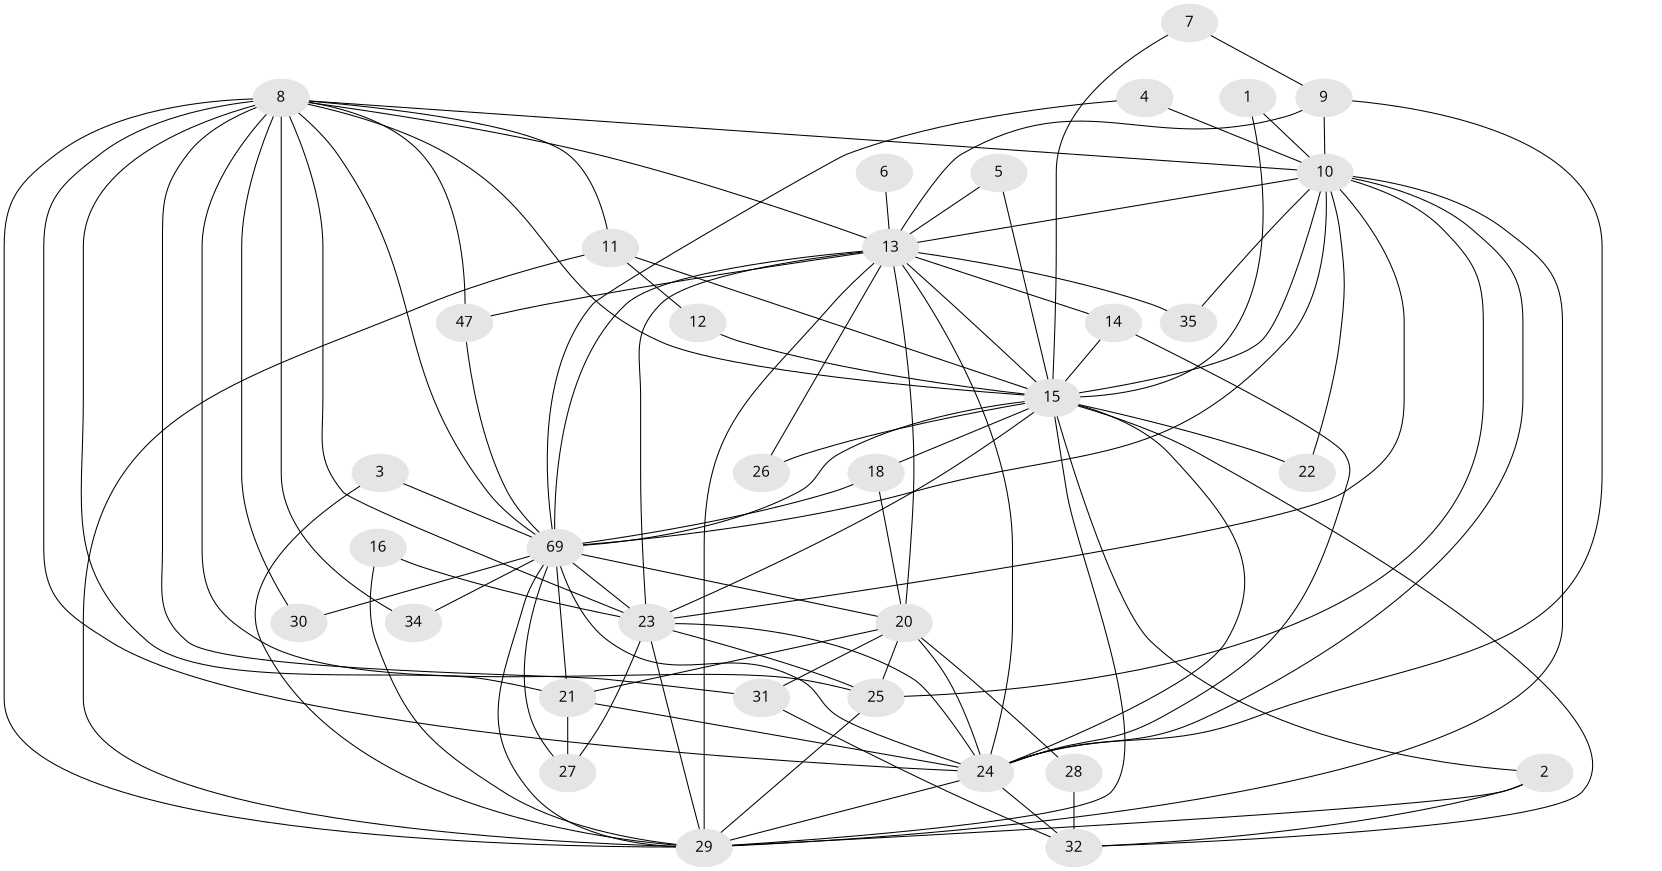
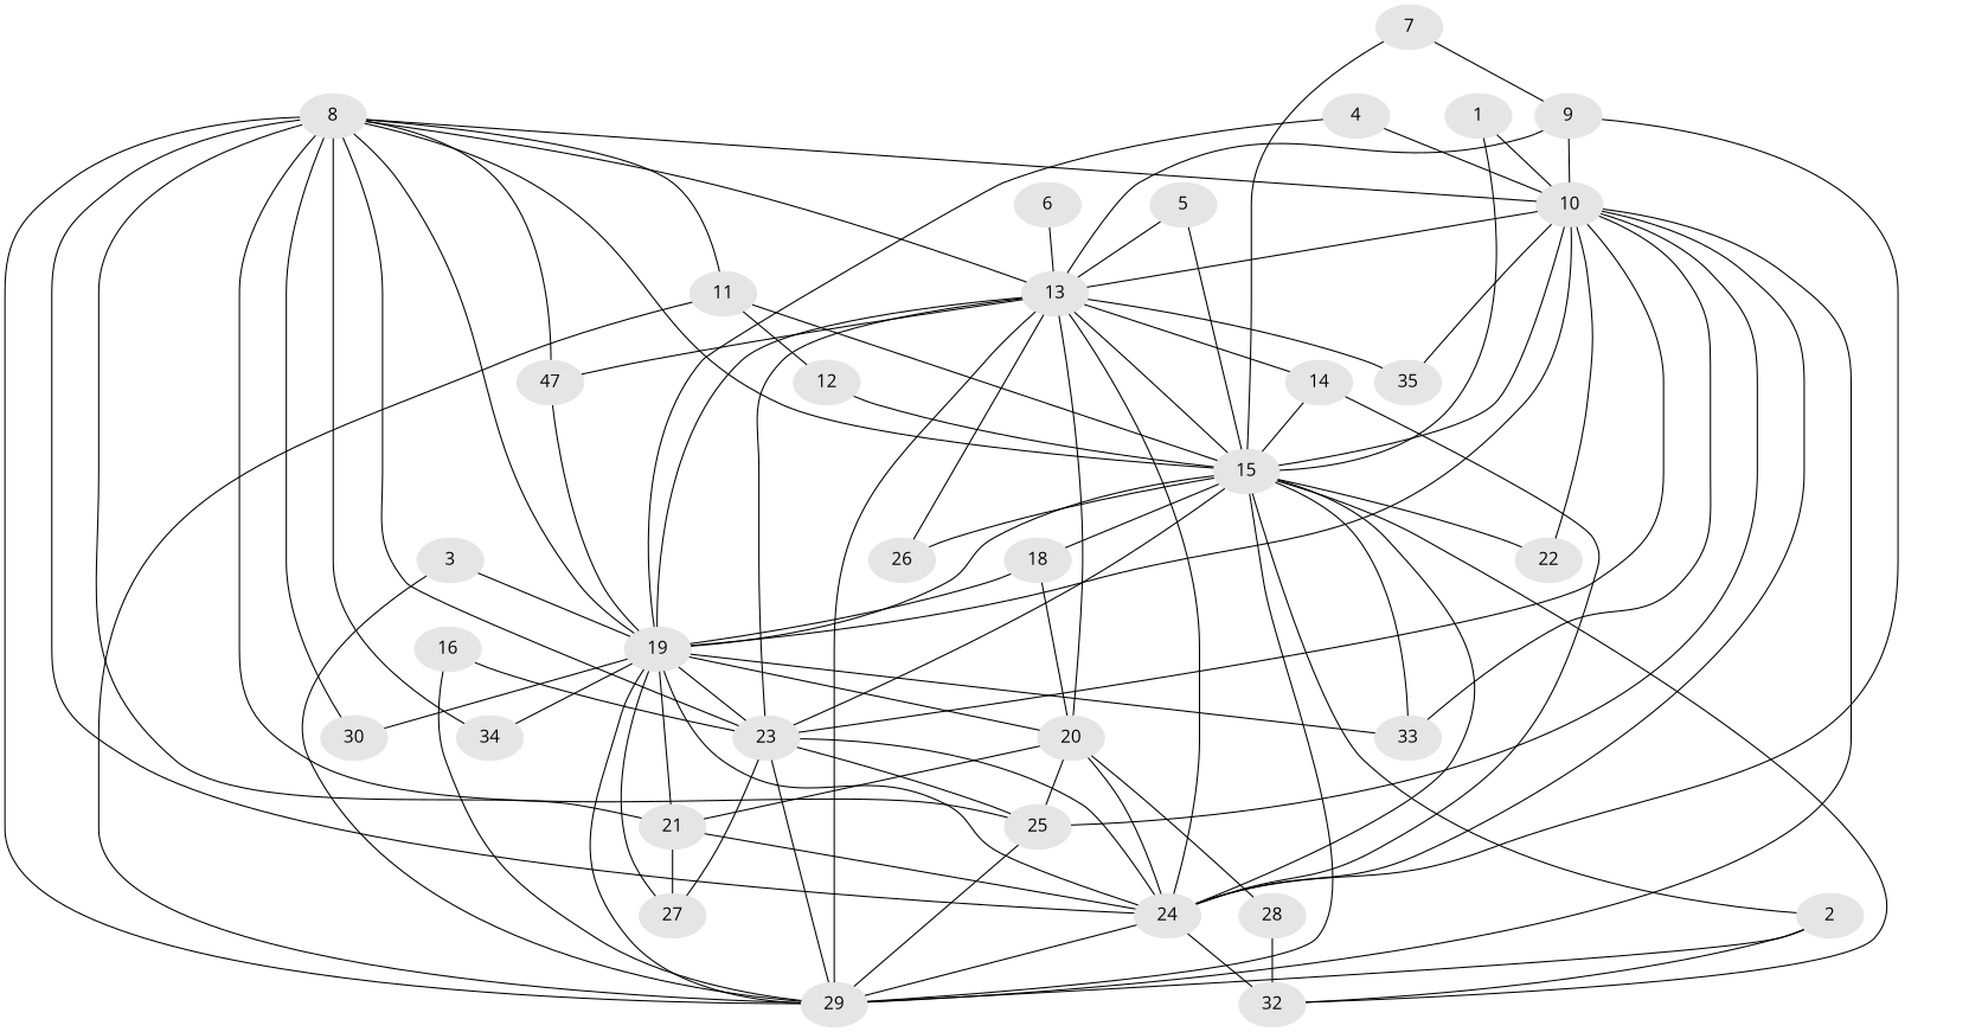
  graph {
    fontname="Open Sans"
    node [color=gray90 fontname="Open Sans" style=filled]
    edge [fontname="Open Sans" weight=1.0]
    1
    10
    15
    29
-   19 [label=69]
+   19
    13
    23
    24
    25
    22
+   33
    35
    2
    32
    26
    18
    3
    21
    30
    34
    20
    27
    4
    5
    n25 [label=47]
    14
    6
    7
    9
    8
    11
-   31
    12
    28
    16
    1 -- 10
    1 -- 15
    10 -- 15
    10 -- 29 [weight=2.0]
    10 -- 19
    10 -- 13 [weight=2.0]
    10 -- 23
    10 -- 24
    10 -- 25
    10 -- 22
+   10 -- 33
    10 -- 35
    15 -- 29 [weight=3.0]
    15 -- 19
    15 -- 23
    15 -- 24
    15 -- 22
+   15 -- 33
    15 -- 2
    15 -- 32
    15 -- 26
    15 -- 18
    19 -- 29 [weight=3.0]
    19 -- 23 [weight=2.0]
    19 -- 24
+   19 -- 33
    19 -- 21
    19 -- 30
    19 -- 34
    19 -- 20
    19 -- 27
    13 -- 15 [weight=3.0]
    13 -- 29 [weight=4.0]
    13 -- 19 [weight=3.0]
    13 -- 23 [weight=3.0]
    13 -- 24 [weight=3.0]
    13 -- 35
    13 -- 26
    13 -- 20 [weight=3.0]
    13 -- n25
    13 -- 14
    23 -- 29 [weight=2.0]
    23 -- 24
    23 -- 25
    23 -- 27
    24 -- 29 [weight=3.0]
    24 -- 32
    25 -- 29
    2 -- 29
    2 -- 32
    18 -- 19
    18 -- 20
    3 -- 29
    3 -- 19
    21 -- 24
    21 -- 27
    20 -- 24
    20 -- 25
    20 -- 21
-   20 -- 31
    20 -- 28
    4 -- 10
    4 -- 19
    5 -- 15
    5 -- 13
    n25 -- 19
    14 -- 15
    14 -- 24
    6 -- 13
    7 -- 15
    7 -- 9
    9 -- 10
    9 -- 13
    9 -- 24
    8 -- 10
    8 -- 15
    8 -- 29 [weight=3.0]
    8 -- 19
    8 -- 13 [weight=2.0]
    8 -- 23
    8 -- 24
    8 -- 25
    8 -- 21
    8 -- 30
    8 -- 34
    8 -- n25
    8 -- 11
-   8 -- 31
    11 -- 15
    11 -- 29
    11 -- 12
-   31 -- 32
    12 -- 15
    28 -- 32
    16 -- 29 [weight=2.0]
    16 -- 23
  }
